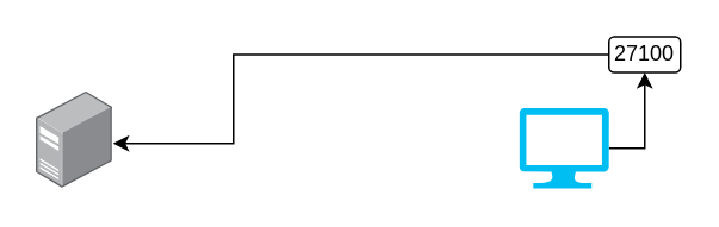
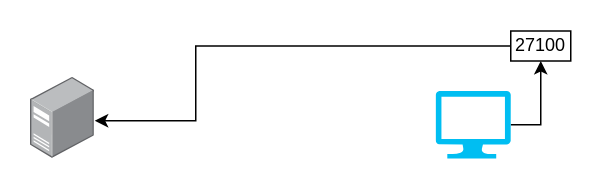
  <mxCell id="0" />
  <mxCell id="1" parent="0" />
  <mxCell id="2" style="edgeStyle=orthogonalEdgeStyle;rounded=0;orthogonalLoop=1;jettySize=auto;html=1;exitX=1;exitY=0.5;exitDx=0;exitDy=0;exitPerimeter=0;entryX=0.5;entryY=1;entryDx=0;entryDy=0;" edge="1" parent="1" source="3" target="6"><mxGeometry relative="1" as="geometry" /></mxCell>
  <mxCell id="3" value="" style="verticalLabelPosition=bottom;html=1;verticalAlign=top;align=center;strokeColor=none;fillColor=#00BEF2;shape=mxgraph.azure.computer;pointerEvents=1;" vertex="1" parent="1"><mxGeometry x="290" y="60" width="50" height="45" as="geometry" /></mxCell>
  <mxCell id="4" value="" style="image;points=[];aspect=fixed;html=1;align=center;shadow=0;dashed=0;image=img/lib/allied_telesis/computer_and_terminals/Server_Desktop.svg;" vertex="1" parent="1"><mxGeometry x="20" y="51" width="42.6" height="54" as="geometry" /></mxCell>
  <mxCell id="5" style="edgeStyle=orthogonalEdgeStyle;rounded=0;orthogonalLoop=1;jettySize=auto;html=1;entryX=1.002;entryY=0.534;entryDx=0;entryDy=0;entryPerimeter=0;" edge="1" parent="1" source="6" target="4"><mxGeometry relative="1" as="geometry"><mxPoint x="110" y="30" as="targetPoint" /><Array as="points"><mxPoint x="130" y="30" /><mxPoint x="130" y="80" /></Array></mxGeometry></mxCell>
- <mxCell id="6" value="27100" style="whiteSpace=wrap;html=1;rounded=1;" vertex="1" parent="1"><mxGeometry x="340" y="20" width="40" height="20" as="geometry" /></mxCell>
+ <mxCell id="6" value="27100" style="rounded=0;whiteSpace=wrap;html=1;" vertex="1" parent="1"><mxGeometry x="340" y="20" width="40" height="20" as="geometry" /></mxCell>
  <mxCell id="7" value="" style="shape=image;html=1;verticalAlign=top;verticalLabelPosition=bottom;labelBackgroundColor=#ffffff;imageAspect=0;aspect=fixed;image=https://cdn2.iconfinder.com/data/icons/browsers/Firefox.png" vertex="1" parent="1"><mxGeometry x="300" y="63" width="30" height="30" as="geometry" /></mxCell>
